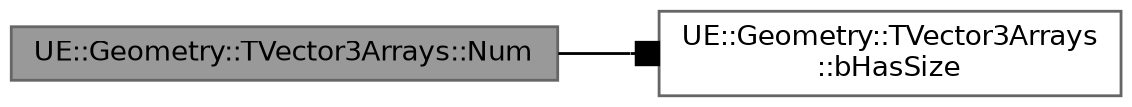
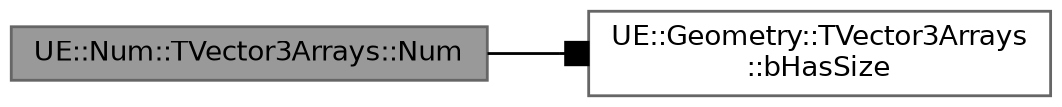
  digraph {
    rankdir=LR
    node [fontname=Helvetica fontsize=10 shape=box style=filled]
-   n1 [color=gray40 fillcolor=grey60 fontcolor=black height=0.2 label="UE::Geometry::TVector3Arrays::Num" width=0.4]
+   n1 [color=gray40 fillcolor=grey60 fontcolor=black height=0.2 label="UE::Num::TVector3Arrays::Num" width=0.4]
    n2 [color=grey40 fillcolor=white height=0.2 label="UE::Geometry::TVector3Arrays\l::bHasSize" width=0.4]
    n1 -> n2 [color=black fontname=Helvetica fontsize=10 labelfontname=Helvetica labelfontsize=10 style=solid arrowhead=box]
  }
